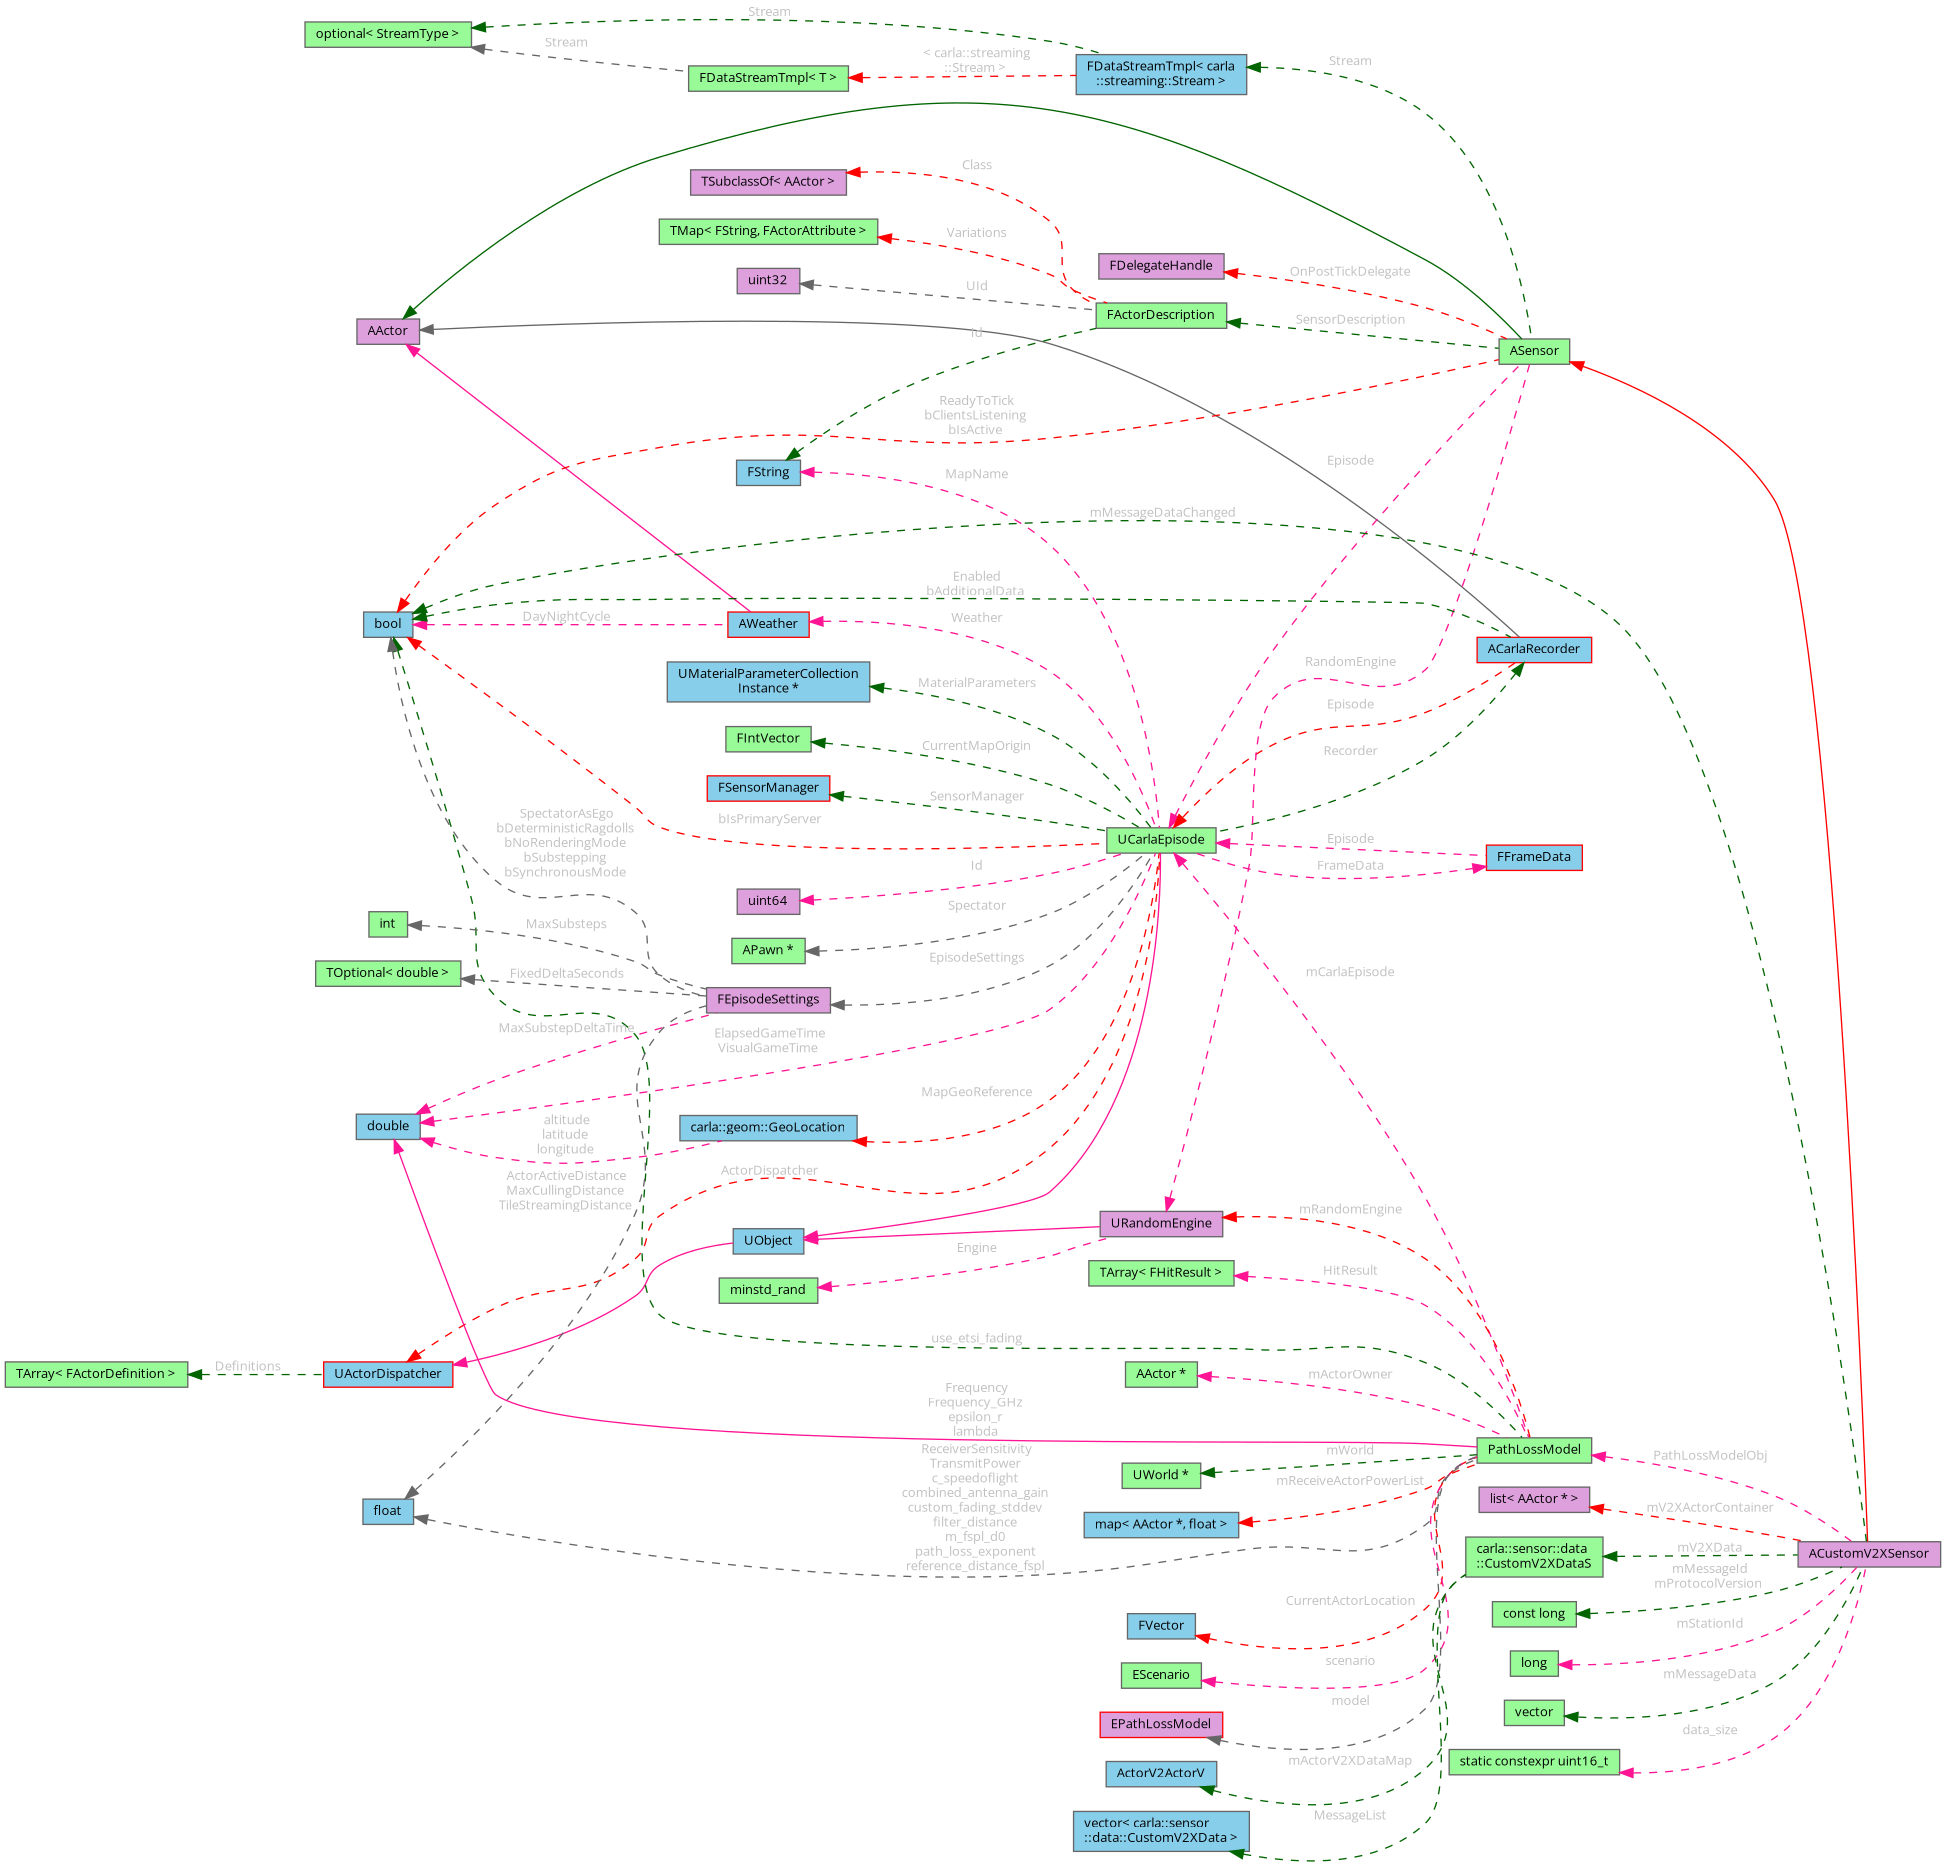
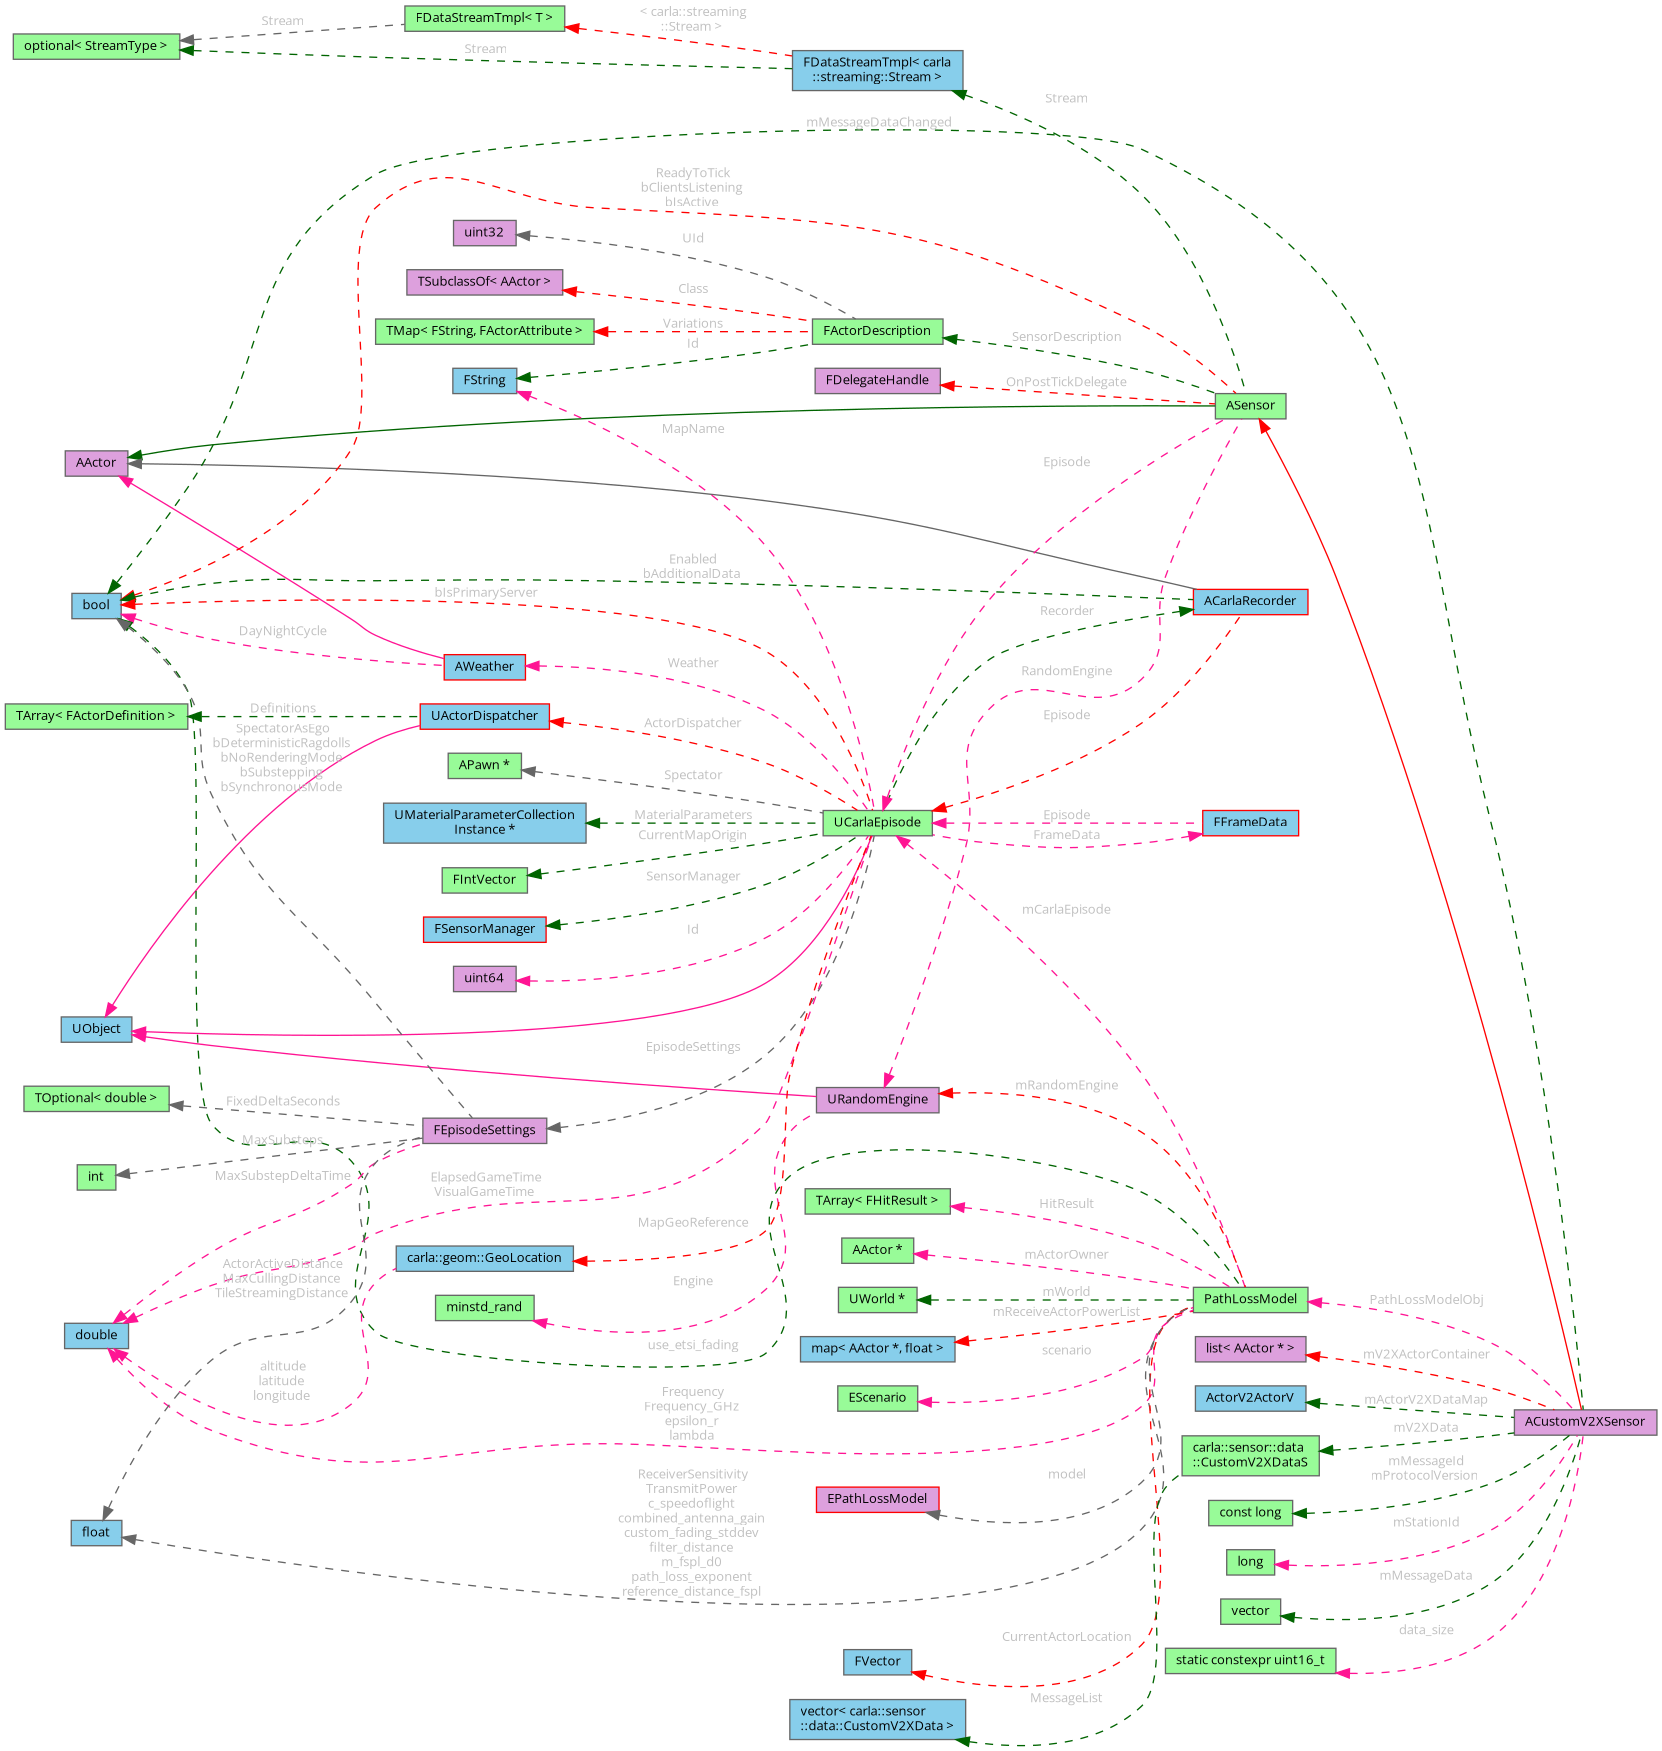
  digraph {
    fontname="Open Sans"
    rankdir=LR
    node [color=gray40 fillcolor=palegreen fontname="Open Sans" fontsize=10 shape=box style=filled]
    edge [color=deeppink dir=back fontname="Open Sans" fontsize=10 labelfontname=Helvetica labelfontsize=10 style=dashed fontcolor=grey]
    n1 [fillcolor=plum fontcolor=black height=0.2 label=ACustomV2XSensor width=0.4]
    n2 [height=0.2 label=ASensor width=0.4]
    n3 [fillcolor=plum height=0.2 label=AActor width=0.4]
    n4 [color=red fillcolor=skyblue height=0.2 label=AWeather width=0.4]
    n5 [color=red fillcolor=skyblue height=0.2 label=ACarlaRecorder width=0.4]
    n6 [height=0.2 label=UCarlaEpisode width=0.4]
    n7 [fillcolor=plum height=0.2 label=URandomEngine width=0.4]
    n8 [height=0.2 label=PathLossModel width=0.4]
    n9 [fillcolor=skyblue height=0.2 label=UObject width=0.4]
    n10 [color=red fillcolor=skyblue height=0.2 label=UActorDispatcher width=0.4]
    n11 [color=red fillcolor=skyblue height=0.2 label=FFrameData width=0.4]
    n12 [height=0.2 label=minstd_rand width=0.4]
    n13 [fillcolor=skyblue height=0.2 label=bool width=0.4]
    n14 [fillcolor=plum height=0.2 label=FEpisodeSettings width=0.4]
    n15 [fillcolor=skyblue height=0.2 label="FDataStreamTmpl\< carla\l::streaming::Stream \>" width=0.4]
    n16 [height=0.2 label="optional\< StreamType \>" width=0.4]
    n17 [height=0.2 label="FDataStreamTmpl\< T \>" width=0.4]
    n18 [fillcolor=plum height=0.2 label=FDelegateHandle width=0.4]
    n19 [height=0.2 label=FActorDescription width=0.4]
    n20 [fillcolor=plum height=0.2 label=uint32 width=0.4]
    n21 [fillcolor=skyblue height=0.2 label=FString width=0.4]
    n22 [fillcolor=plum height=0.2 label="TSubclassOf\< AActor \>" width=0.4]
    n23 [height=0.2 label="TMap\< FString, FActorAttribute \>" width=0.4]
    n24 [fillcolor=plum height=0.2 label=uint64 width=0.4]
    n25 [fillcolor=skyblue height=0.2 label=double width=0.4]
    n26 [fillcolor=skyblue height=0.2 label="carla::geom::GeoLocation" width=0.4]
    n27 [height=0.2 label="TOptional\< double \>" width=0.4]
    n28 [height=0.2 label=int width=0.4]
    n29 [fillcolor=skyblue height=0.2 label=float width=0.4]
    n30 [height=0.2 label="TArray\< FActorDefinition \>" width=0.4]
    n31 [height=0.2 label="APawn *" width=0.4]
    n32 [fillcolor=skyblue height=0.2 label="UMaterialParameterCollection\lInstance *" width=0.4]
    n33 [height=0.2 label=FIntVector width=0.4]
    n34 [color=red fillcolor=skyblue height=0.2 label=FSensorManager width=0.4]
    n35 [fillcolor=plum height=0.2 label="list\< AActor * \>" width=0.4]
    n36 [height=0.2 label="AActor *" width=0.4]
    n37 [height=0.2 label="UWorld *" width=0.4]
    n38 [fillcolor=skyblue height=0.2 label="map\< AActor *, float \>" width=0.4]
    n39 [fillcolor=skyblue height=0.2 label=FVector width=0.4]
    n40 [height=0.2 label=EScenario width=0.4]
    n41 [color=red fillcolor=plum height=0.2 label=EPathLossModel width=0.4]
    n42 [height=0.2 label="TArray\< FHitResult \>" width=0.4]
    n43 [fillcolor=skyblue height=0.2 label=ActorV2ActorV width=0.4]
    n44 [height=0.2 label="carla::sensor::data\l::CustomV2XDataS" width=0.4]
    n45 [fillcolor=skyblue height=0.2 label="vector\< carla::sensor\l::data::CustomV2XData \>" width=0.4]
    n46 [height=0.2 label="const long" width=0.4]
    n47 [height=0.2 label=long width=0.4]
    n48 [height=0.2 label=vector width=0.4]
    n49 [height=0.2 label="static constexpr uint16_t" width=0.4]
    n2 -> n1 [color=red style=solid fontcolor=""]
    n3 -> n2 [color=darkgreen style=solid fontcolor=""]
    n3 -> n4 [style=solid fontcolor=""]
    n3 -> n5 [color=gray40 style=solid fontcolor=""]
    n4 -> n6 [label=" Weather"]
    n5 -> n6 [color=darkgreen label=" Recorder"]
    n6 -> n2 [label=" Episode"]
    n6 -> n5 [color=red label=" Episode"]
    n6 -> n8 [label=" mCarlaEpisode"]
    n6 -> n11 [label=" Episode"]
    n7 -> n2 [label=" RandomEngine"]
    n7 -> n8 [color=red label=" mRandomEngine"]
    n8 -> n1 [label=" PathLossModelObj"]
    n9 -> n6 [style=solid fontcolor=""]
    n9 -> n7 [style=solid fontcolor=""]
-   n10 -> n9 [style=solid fontcolor=""]
+   n9 -> n10 [style=solid fontcolor=""]
    n10 -> n6 [color=red label=" ActorDispatcher"]
    n11 -> n6 [label=" FrameData"]
    n12 -> n7 [label=" Engine"]
    n13 -> n1 [color=darkgreen label=" mMessageDataChanged"]
    n13 -> n2 [color=red label=" ReadyToTick\nbClientsListening\nbIsActive"]
    n13 -> n4 [label=" DayNightCycle"]
    n13 -> n5 [color=darkgreen label=" Enabled\nbAdditionalData"]
    n13 -> n6 [color=red label=" bIsPrimaryServer"]
    n13 -> n8 [color=darkgreen label=" use_etsi_fading"]
    n13 -> n14 [color=gray40 label=" SpectatorAsEgo\nbDeterministicRagdolls\nbNoRenderingMode\nbSubstepping\nbSynchronousMode"]
    n14 -> n6 [color=gray40 label=" EpisodeSettings"]
    n15 -> n2 [color=darkgreen label=" Stream"]
    n16 -> n15 [color=darkgreen label=" Stream"]
    n16 -> n17 [color=gray40 label=" Stream"]
    n17 -> n15 [color=red label=" \< carla::streaming\l::Stream \>"]
    n18 -> n2 [color=red label=" OnPostTickDelegate"]
    n19 -> n2 [color=darkgreen label=" SensorDescription"]
    n20 -> n19 [color=gray40 label=" UId"]
    n21 -> n6 [label=" MapName"]
    n21 -> n19 [color=darkgreen label=" Id"]
    n22 -> n19 [color=red label=" Class"]
    n23 -> n19 [color=red label=" Variations"]
    n24 -> n6 [label=" Id"]
    n25 -> n6 [label=" ElapsedGameTime\nVisualGameTime"]
-   n25 -> n8 [label=" Frequency\nFrequency_GHz\nepsilon_r\nlambda" style=solid]
+   n25 -> n8 [label=" Frequency\nFrequency_GHz\nepsilon_r\nlambda"]
    n25 -> n14 [label=" MaxSubstepDeltaTime"]
    n25 -> n26 [label=" altitude\nlatitude\nlongitude"]
    n26 -> n6 [color=red label=" MapGeoReference"]
    n27 -> n14 [color=gray40 label=" FixedDeltaSeconds"]
    n28 -> n14 [color=gray40 label=" MaxSubsteps"]
    n29 -> n8 [color=gray40 label=" ReceiverSensitivity\nTransmitPower\nc_speedoflight\ncombined_antenna_gain\ncustom_fading_stddev\nfilter_distance\nm_fspl_d0\npath_loss_exponent\nreference_distance_fspl"]
    n29 -> n14 [color=gray40 label=" ActorActiveDistance\nMaxCullingDistance\nTileStreamingDistance"]
    n30 -> n10 [color=darkgreen label=" Definitions"]
    n31 -> n6 [color=gray40 label=" Spectator"]
    n32 -> n6 [color=darkgreen label=" MaterialParameters"]
    n33 -> n6 [color=darkgreen label=" CurrentMapOrigin"]
    n34 -> n6 [color=darkgreen label=" SensorManager"]
    n35 -> n1 [color=red label=" mV2XActorContainer"]
    n36 -> n8 [label=" mActorOwner"]
    n37 -> n8 [color=darkgreen label=" mWorld"]
    n38 -> n8 [color=red label=" mReceiveActorPowerList"]
    n39 -> n8 [color=red label=" CurrentActorLocation"]
    n40 -> n8 [label=" scenario"]
    n41 -> n8 [color=gray40 label=" model"]
    n42 -> n8 [label=" HitResult"]
-   n43 -> n44 [color=darkgreen label=" mActorV2XDataMap"]
+   n43 -> n1 [color=darkgreen label=" mActorV2XDataMap"]
    n44 -> n1 [color=darkgreen label=" mV2XData"]
    n45 -> n44 [color=darkgreen label=" MessageList"]
    n46 -> n1 [color=darkgreen label=" mMessageId\nmProtocolVersion"]
    n47 -> n1 [label=" mStationId"]
    n48 -> n1 [color=darkgreen label=" mMessageData"]
    n49 -> n1 [label=" data_size"]
  }
